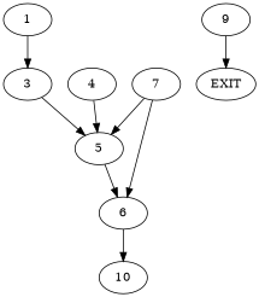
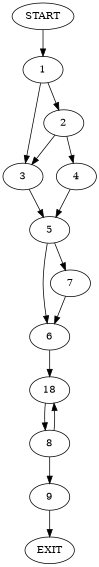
  digraph {
+   n1 [label=START]
    1
+   2
    3
    n5 [label=EXIT]
    4
    5
    6
    7
-   10
+   10 [label=18]
+   8
    9
+   n1 -> 1
+   1 -> 2
    1 -> 3
+   2 -> 3
+   2 -> 4
    3 -> 5
    4 -> 5
    5 -> 6
-   7 -> 5
+   5 -> 7
    6 -> 10
    7 -> 6
+   10 -> 8
+   8 -> 10
+   8 -> 9
    9 -> n5
  }
